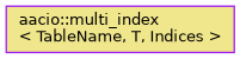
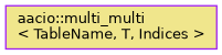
  digraph {
    rankdir=LR
-   n1 [color=purple fillcolor=khaki fontname=Helvetica fontsize=10 height=0.2 label="aacio::multi_index\l\< TableName, T, Indices \>" shape=box style=filled width=0.4]
+   n1 [color=purple fillcolor=khaki fontname=Helvetica fontsize=10 height=0.2 label="aacio::multi_multi\l\< TableName, T, Indices \>" shape=box style=filled width=0.4]
  }
